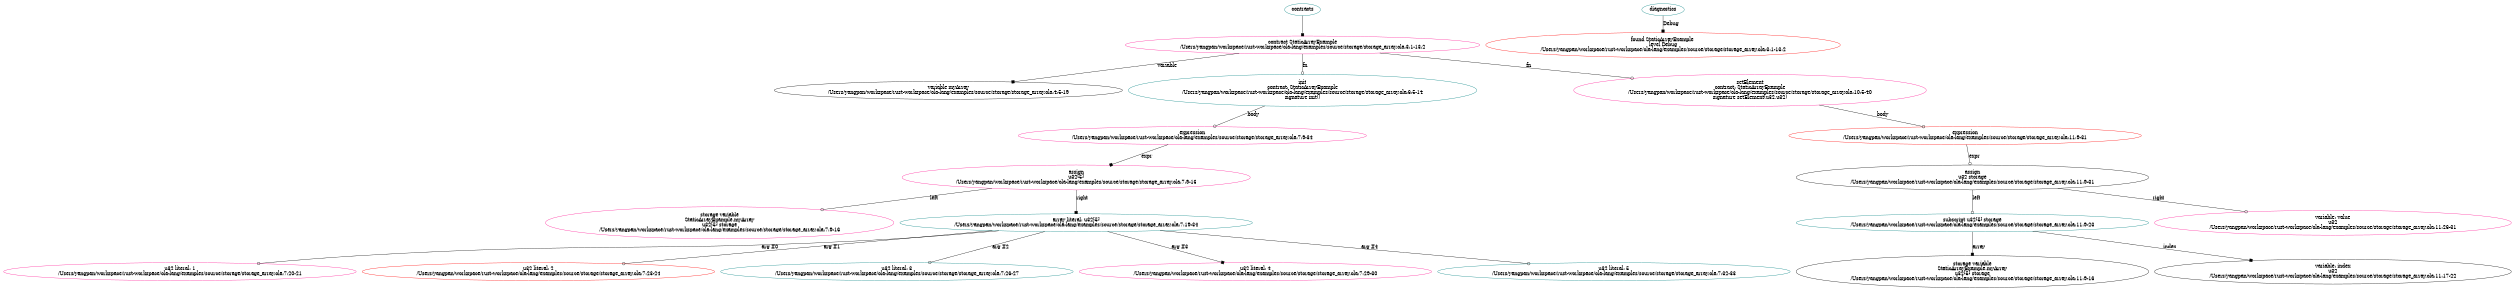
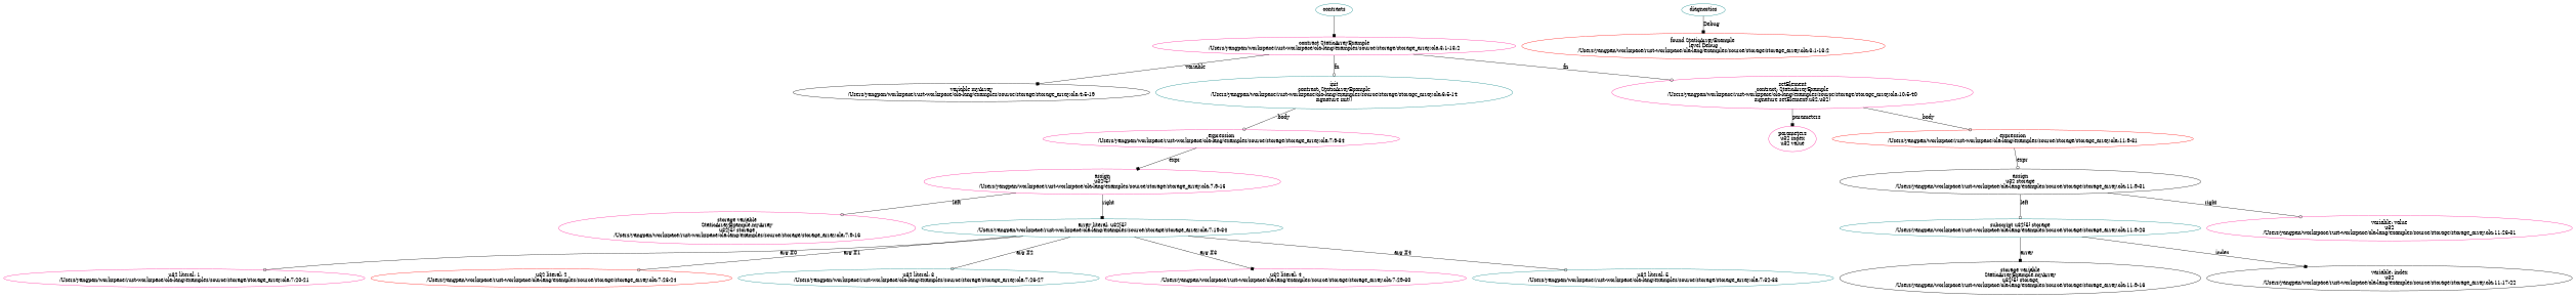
  strict digraph {
    node [color=deeppink]
    edge [arrowhead=odot]
    n1 [label="contract StaticArrayExample\n/Users/yangpan/workspace/rust-workspace/ola-lang/examples/source/storage/storage_array.ola:3:1-13:2"]
    n2 [label="variable myArray\n/Users/yangpan/workspace/rust-workspace/ola-lang/examples/source/storage/storage_array.ola:4:5-19" color=black]
    n3 [label="init\ncontract: StaticArrayExample\n/Users/yangpan/workspace/rust-workspace/ola-lang/examples/source/storage/storage_array.ola:6:5-14\nsignature init()" color=teal]
    n4 [label="setElement\ncontract: StaticArrayExample\n/Users/yangpan/workspace/rust-workspace/ola-lang/examples/source/storage/storage_array.ola:10:5-40\nsignature setElement(u32,u32)"]
    n5 [label="expression\n/Users/yangpan/workspace/rust-workspace/ola-lang/examples/source/storage/storage_array.ola:7:9-34"]
    n6 [label="assign\nu32[5]\n/Users/yangpan/workspace/rust-workspace/ola-lang/examples/source/storage/storage_array.ola:7:9-16"]
    n7 [label="storage variable\nStaticArrayExample.myArray\nu32[5] storage\n/Users/yangpan/workspace/rust-workspace/ola-lang/examples/source/storage/storage_array.ola:7:9-16"]
    n8 [label="array literal: u32[5]\n/Users/yangpan/workspace/rust-workspace/ola-lang/examples/source/storage/storage_array.ola:7:19-34" color=teal]
    n9 [label="u32 literal: 1\n/Users/yangpan/workspace/rust-workspace/ola-lang/examples/source/storage/storage_array.ola:7:20-21"]
    n10 [label="u32 literal: 2\n/Users/yangpan/workspace/rust-workspace/ola-lang/examples/source/storage/storage_array.ola:7:23-24" color=red]
    n11 [label="u32 literal: 3\n/Users/yangpan/workspace/rust-workspace/ola-lang/examples/source/storage/storage_array.ola:7:26-27" color=teal]
    n12 [label="u32 literal: 4\n/Users/yangpan/workspace/rust-workspace/ola-lang/examples/source/storage/storage_array.ola:7:29-30"]
    n13 [label="u32 literal: 5\n/Users/yangpan/workspace/rust-workspace/ola-lang/examples/source/storage/storage_array.ola:7:32-33" color=teal]
+   n14 [label="parameters\nu32 index\nu32 value"]
    n15 [label="expression\n/Users/yangpan/workspace/rust-workspace/ola-lang/examples/source/storage/storage_array.ola:11:9-31" color=red]
    n16 [label="assign\nu32 storage\n/Users/yangpan/workspace/rust-workspace/ola-lang/examples/source/storage/storage_array.ola:11:9-31" color=black]
    n17 [label="subscript u32[5] storage\n/Users/yangpan/workspace/rust-workspace/ola-lang/examples/source/storage/storage_array.ola:11:9-23" color=teal]
    n18 [label="variable: value\nu32\n/Users/yangpan/workspace/rust-workspace/ola-lang/examples/source/storage/storage_array.ola:11:26-31"]
    n19 [label="storage variable\nStaticArrayExample.myArray\nu32[5] storage\n/Users/yangpan/workspace/rust-workspace/ola-lang/examples/source/storage/storage_array.ola:11:9-16" color=black]
    n20 [label="variable: index\nu32\n/Users/yangpan/workspace/rust-workspace/ola-lang/examples/source/storage/storage_array.ola:11:17-22" color=black]
    n21 [label="found StaticArrayExample \nlevel Debug\n/Users/yangpan/workspace/rust-workspace/ola-lang/examples/source/storage/storage_array.ola:3:1-13:2" color=red]
    contracts [color=teal]
    diagnostics [color=teal]
    n1 -> n2 [label=variable arrowhead=box]
    n1 -> n3 [label=fn]
    n1 -> n4 [label=fn]
    n3 -> n5 [label=body]
+   n4 -> n14 [label=parameters arrowhead=box]
    n4 -> n15 [label=body]
    n5 -> n6 [label=expr arrowhead=box]
    n6 -> n7 [label=left]
    n6 -> n8 [label=right arrowhead=box]
    n8 -> n9 [label="arg #0"]
    n8 -> n10 [label="arg #1"]
    n8 -> n11 [label="arg #2"]
    n8 -> n12 [label="arg #3" arrowhead=box]
    n8 -> n13 [label="arg #4"]
    n15 -> n16 [label=expr]
    n16 -> n17 [label=left]
    n16 -> n18 [label=right]
    n17 -> n19 [label=array arrowhead=box]
    n17 -> n20 [label=index arrowhead=box]
    contracts -> n1 [arrowhead=box]
    diagnostics -> n21 [label=Debug arrowhead=box]
  }
